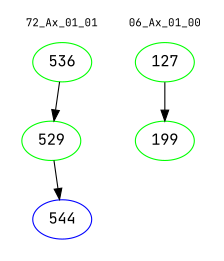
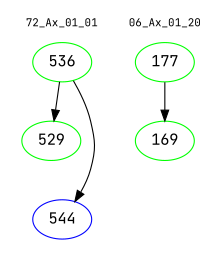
  digraph {
    fontname="JetBrains Mono"
    node [color=green fontname="JetBrains Mono"]
    edge [color=black fontname="JetBrains Mono"]
    n1 [label=536]
    n2 [label=529]
    n3 [color=blue label=544]
-   n4 [label=127]
-   n5 [label=199]
+   n4 [label=177]
+   n5 [label=169]
    subgraph cluster_1 {
      color=white
      fontsize=10
      label="72_Ax_01_01"
      n1
      n2
      n3
    }
    subgraph cluster_2 {
      color=white
      fontsize=10
-     label="06_Ax_01_00"
+     label="06_Ax_01_20"
      n4
      n5
    }
    n1 -> n2
-   n2 -> n3
+   n1 -> n3
    n4 -> n5
  }
